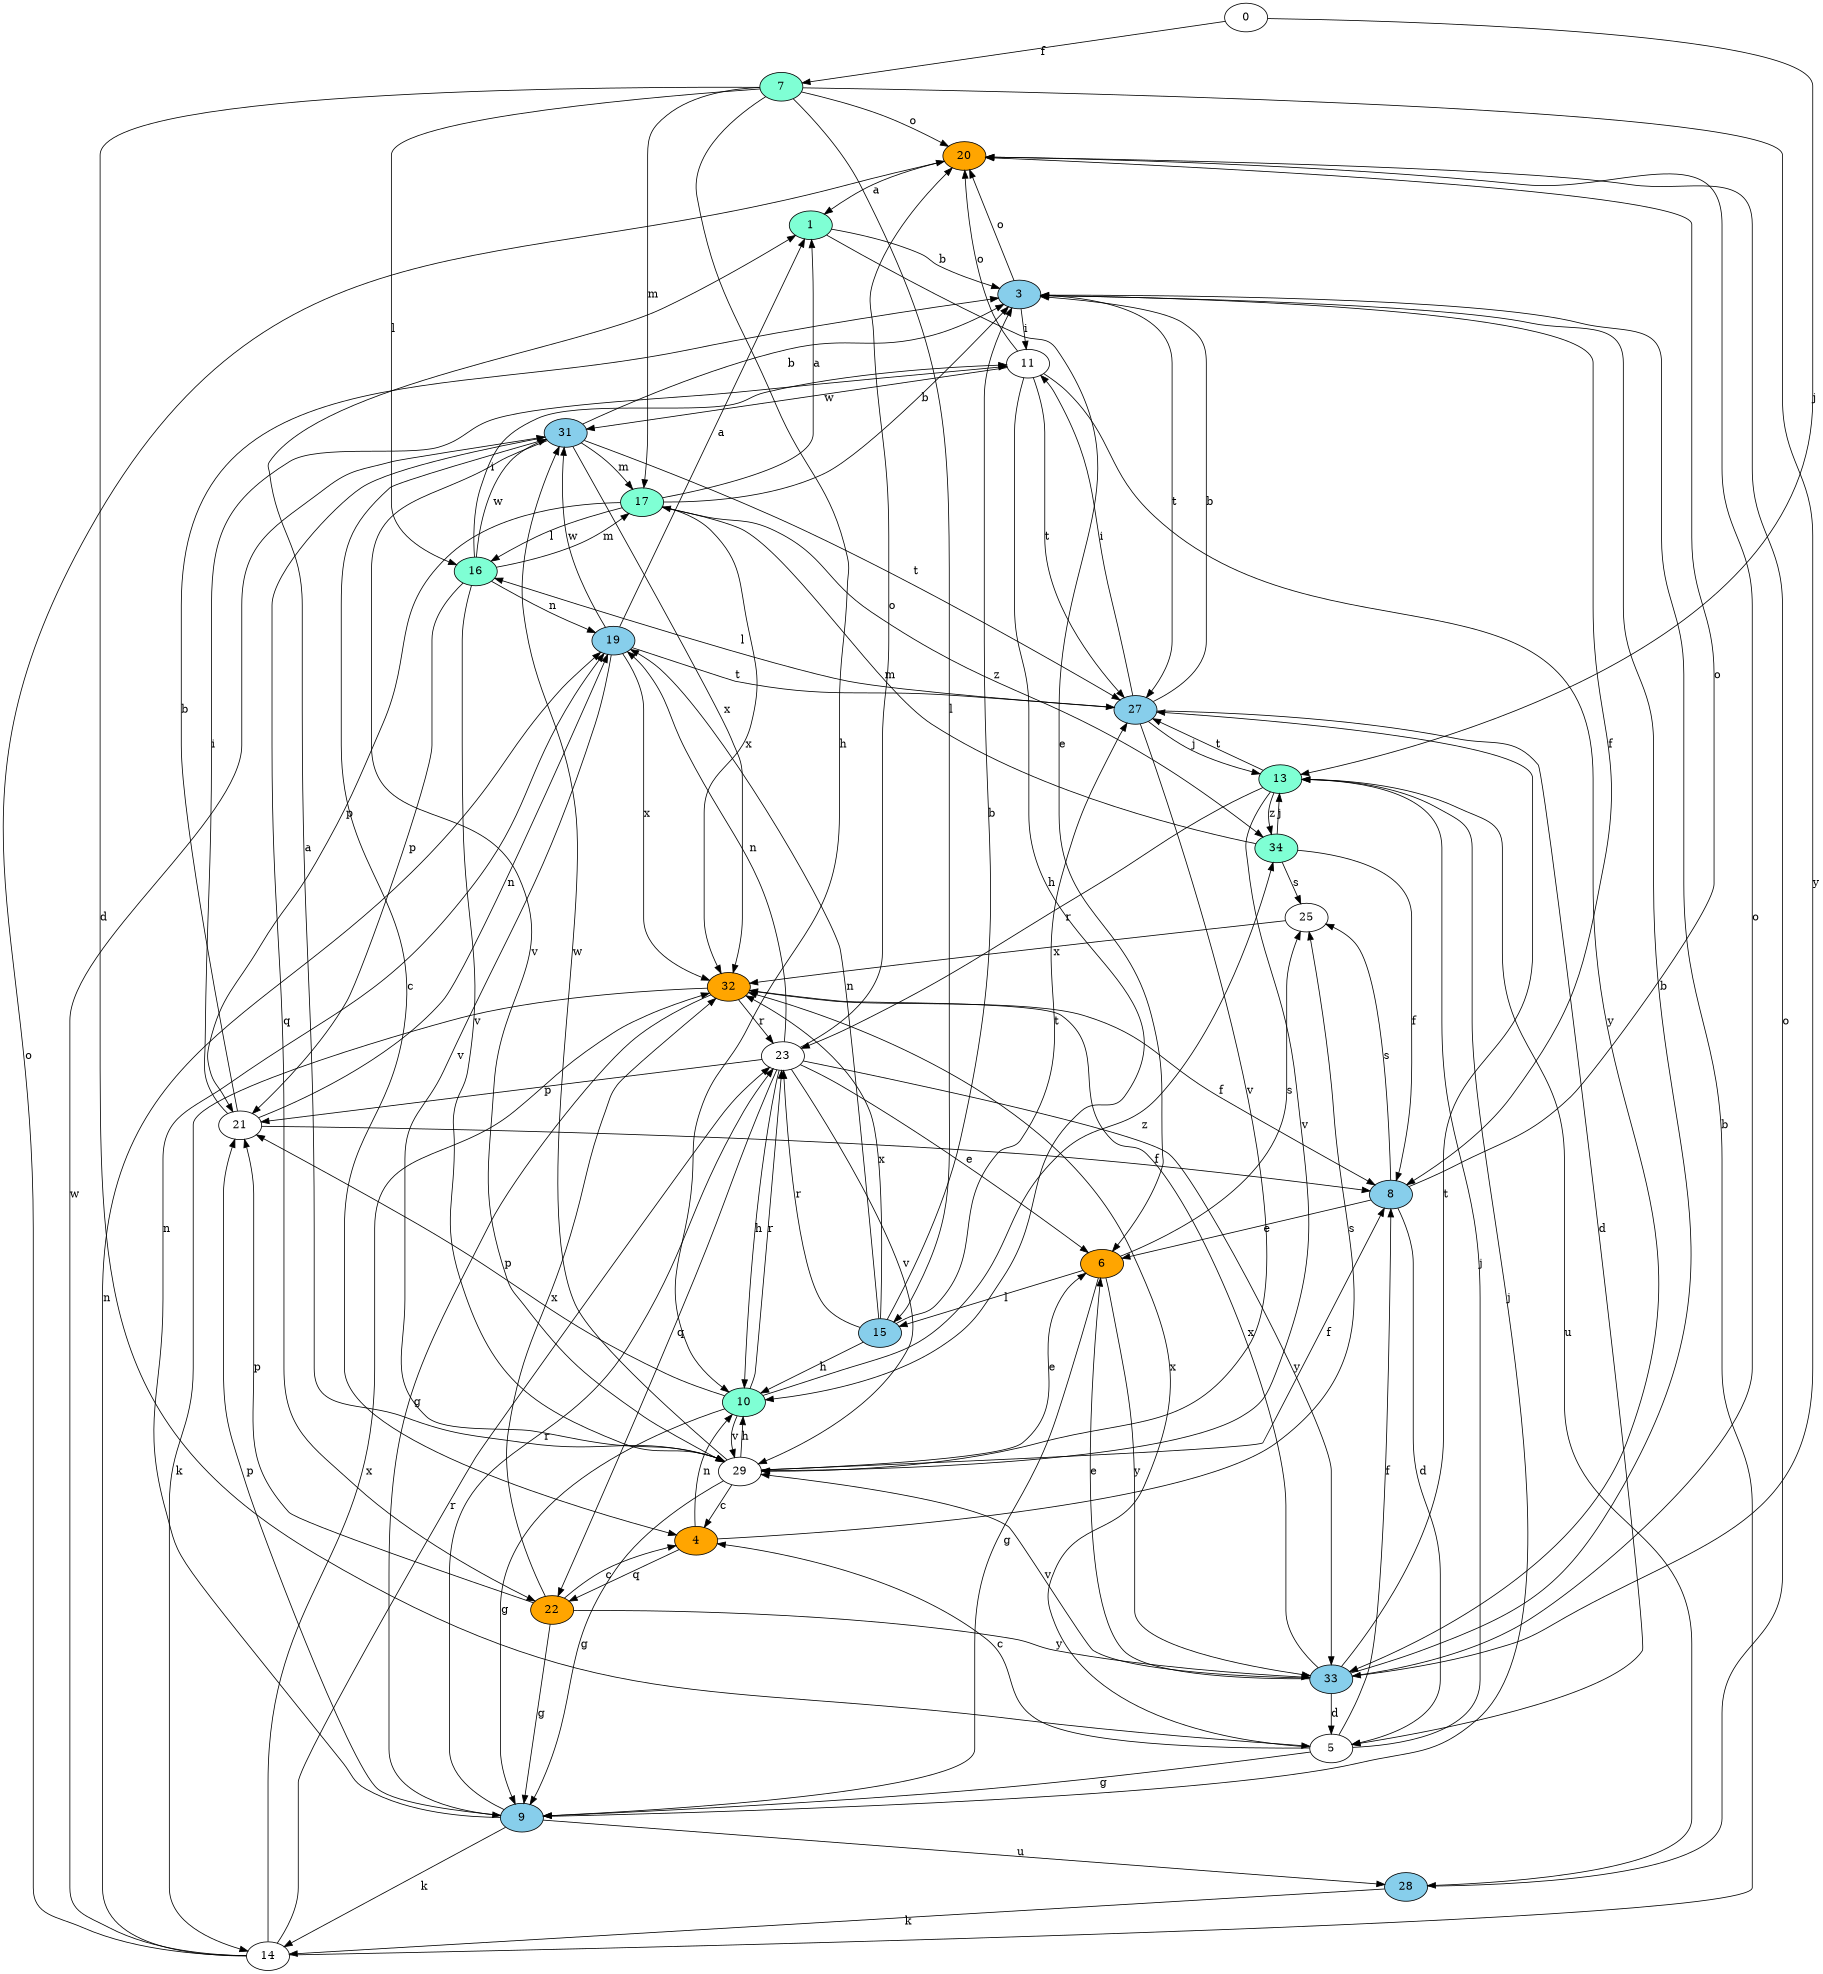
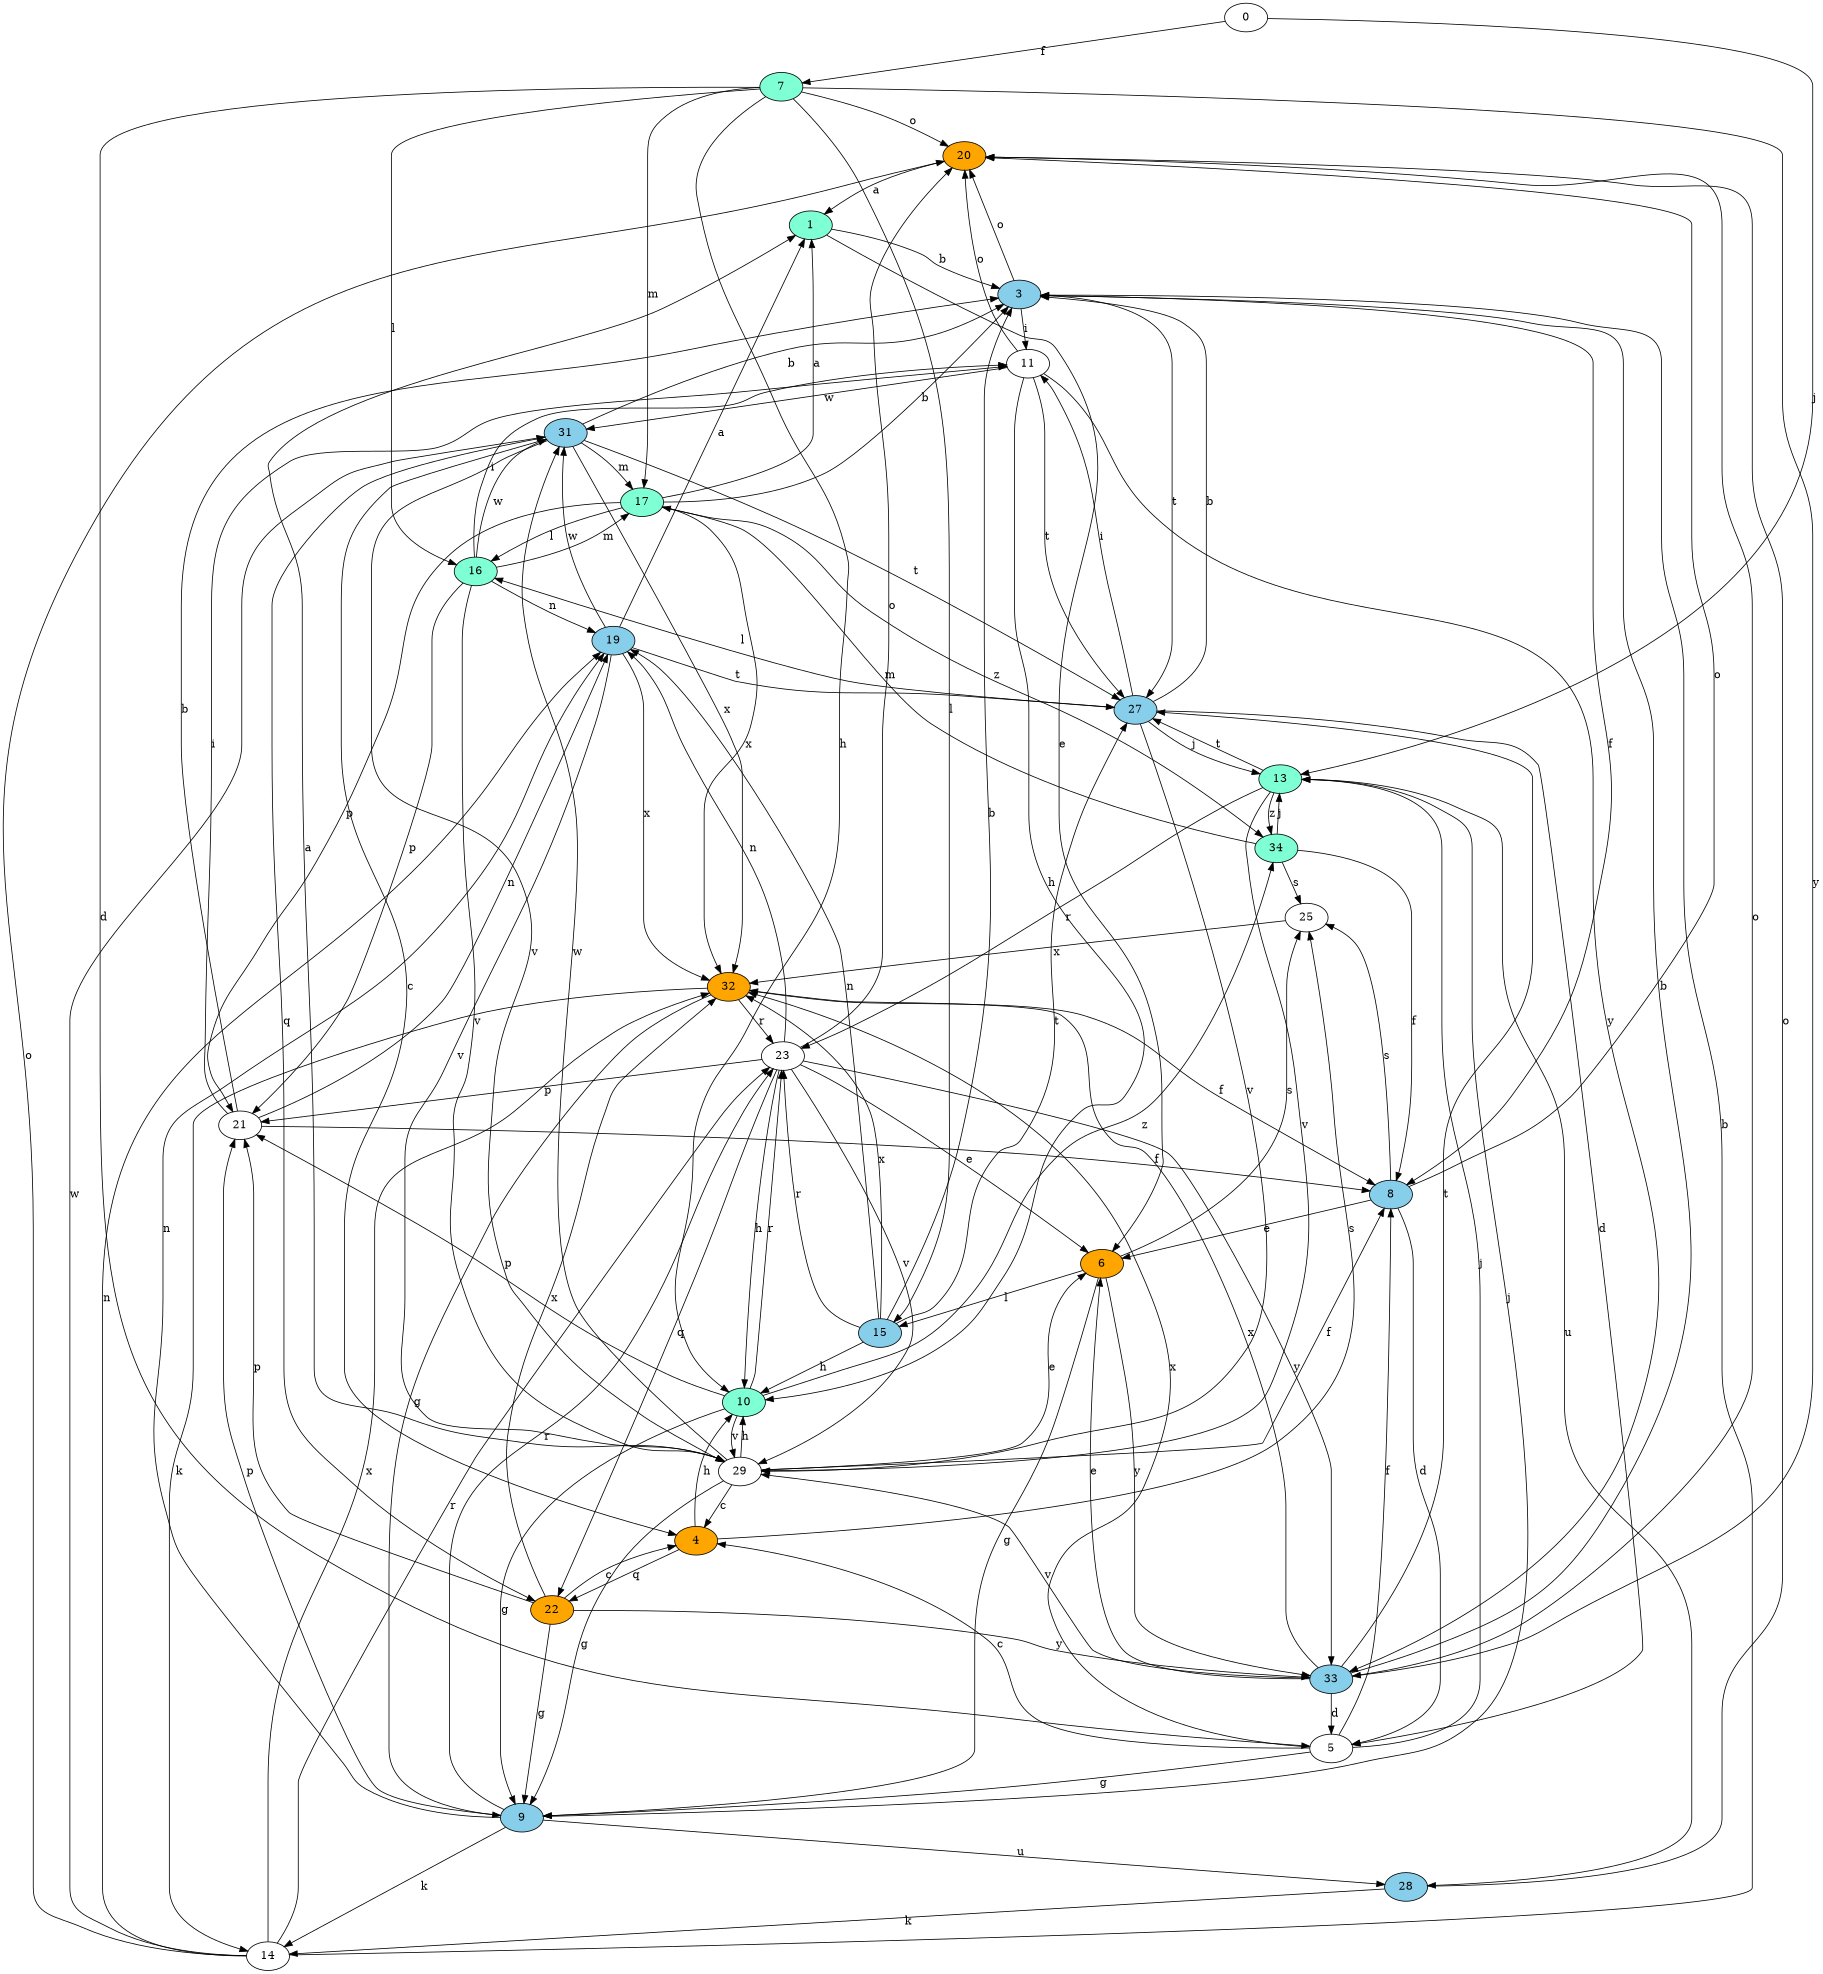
  strict digraph {
    node [fillcolor=skyblue style=filled]
    0 [fillcolor=white]
    7 [fillcolor=aquamarine]
    13 [fillcolor=aquamarine]
    20 [fillcolor=orange]
    10 [fillcolor=aquamarine]
    5 [fillcolor=white]
    15
    33
    16 [fillcolor=aquamarine]
    17 [fillcolor=aquamarine]
    27
    23 [fillcolor=white]
    28
    29 [fillcolor=white]
    34 [fillcolor=aquamarine]
    1 [fillcolor=aquamarine]
    3
    6 [fillcolor=orange]
    8
    11 [fillcolor=white]
    25 [fillcolor=white]
    9
    31
    4 [fillcolor=orange]
    22 [fillcolor=orange]
    21 [fillcolor=white]
    32 [fillcolor=orange]
    14 [fillcolor=white]
    19
    0 -> 7 [label=f]
    0 -> 13 [label=j]
    7 -> 20 [label=o]
    7 -> 10 [label=h]
    7 -> 5 [label=d]
    7 -> 15 [label=l]
    7 -> 33 [label=y]
    7 -> 16 [label=l]
    7 -> 17 [label=m]
    13 -> 27 [label=t]
    13 -> 23 [label=r]
    13 -> 28 [label=u]
    13 -> 29 [label=v]
    13 -> 34 [label=z]
    20 -> 1 [label=a]
    10 -> 23 [label=r]
    10 -> 29 [label=v]
    10 -> 34 [label=z]
    10 -> 9 [label=g]
    10 -> 21 [label=p]
    5 -> 13 [label=j]
    5 -> 8 [label=f]
    5 -> 9 [label=g]
    5 -> 4 [label=c]
    5 -> 32 [label=x]
    15 -> 10 [label=h]
    15 -> 27 [label=t]
    15 -> 23 [label=r]
    15 -> 3 [label=b]
    15 -> 32 [label=x]
    15 -> 19 [label=n]
    33 -> 20 [label=o]
    33 -> 5 [label=d]
    33 -> 27 [label=t]
    33 -> 29 [label=v]
    33 -> 3 [label=b]
    33 -> 6 [label=e]
    33 -> 32 [label=x]
    16 -> 17 [label=m]
    16 -> 29 [label=v]
    16 -> 11 [label=i]
    16 -> 31 [label=w]
    16 -> 21 [label=p]
    16 -> 19 [label=n]
    17 -> 16 [label=l]
    17 -> 34 [label=z]
    17 -> 1 [label=a]
    17 -> 3 [label=b]
    17 -> 21 [label=p]
    17 -> 32 [label=x]
    27 -> 13 [label=j]
    27 -> 5 [label=d]
    27 -> 16 [label=l]
    27 -> 29 [label=v]
    27 -> 3 [label=b]
    27 -> 11 [label=i]
    23 -> 20 [label=o]
    23 -> 10 [label=h]
    23 -> 33 [label=y]
    23 -> 29 [label=v]
    23 -> 6 [label=e]
    23 -> 22 [label=q]
    23 -> 21 [label=p]
    23 -> 19 [label=n]
    28 -> 20 [label=o]
    28 -> 14 [label=k]
    29 -> 10 [label=h]
    29 -> 1 [label=a]
    29 -> 6 [label=e]
    29 -> 8 [label=f]
    29 -> 9 [label=g]
    29 -> 31 [label=w]
    29 -> 4 [label=c]
    34 -> 13 [label=j]
    34 -> 17 [label=m]
    34 -> 8 [label=f]
    34 -> 25 [label=s]
    1 -> 3 [label=b]
    1 -> 6 [label=e]
    3 -> 20 [label=o]
    3 -> 27 [label=t]
    3 -> 8 [label=f]
    3 -> 11 [label=i]
    6 -> 15 [label=l]
    6 -> 33 [label=y]
    6 -> 25 [label=s]
    6 -> 9 [label=g]
    8 -> 20 [label=o]
    8 -> 5 [label=d]
    8 -> 6 [label=e]
    8 -> 25 [label=s]
    11 -> 20 [label=o]
    11 -> 10 [label=h]
    11 -> 33 [label=y]
    11 -> 27 [label=t]
    11 -> 31 [label=w]
    25 -> 32 [label=x]
    9 -> 13 [label=j]
    9 -> 23 [label=r]
    9 -> 28 [label=u]
    9 -> 21 [label=p]
    9 -> 14 [label=k]
    9 -> 19 [label=n]
    31 -> 17 [label=m]
    31 -> 27 [label=t]
    31 -> 29 [label=v]
    31 -> 3 [label=b]
    31 -> 4 [label=c]
    31 -> 22 [label=q]
    31 -> 32 [label=x]
-   4 -> 10 [label=n]
+   4 -> 10 [label=h]
    4 -> 25 [label=s]
    4 -> 22 [label=q]
    22 -> 33 [label=y]
    22 -> 9 [label=g]
    22 -> 4 [label=c]
    22 -> 21 [label=p]
    22 -> 32 [label=x]
    21 -> 3 [label=b]
    21 -> 8 [label=f]
    21 -> 11 [label=i]
    21 -> 19 [label=n]
    32 -> 23 [label=r]
    32 -> 8 [label=f]
    32 -> 9 [label=g]
    32 -> 14 [label=k]
    14 -> 20 [label=o]
    14 -> 23 [label=r]
    14 -> 3 [label=b]
    14 -> 31 [label=w]
    14 -> 32 [label=x]
    14 -> 19 [label=n]
    19 -> 27 [label=t]
    19 -> 29 [label=v]
    19 -> 1 [label=a]
    19 -> 31 [label=w]
    19 -> 32 [label=x]
  }
